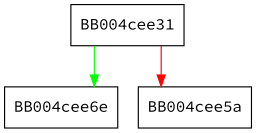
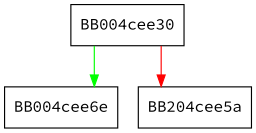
  digraph {
    fontname="Source Code Pro"
    splines=ortho
    node [fontname="Source Code Pro" shape=box]
    edge [fontname="Source Code Pro"]
-   BB004cee30 [label=BB004cee31]
+   BB004cee30
    BB004cee6e
-   BB004cee5a
+   BB004cee5a [label=BB204cee5a]
    BB004cee30 -> BB004cee6e [color=green]
    BB004cee30 -> BB004cee5a [color=red]
  }
